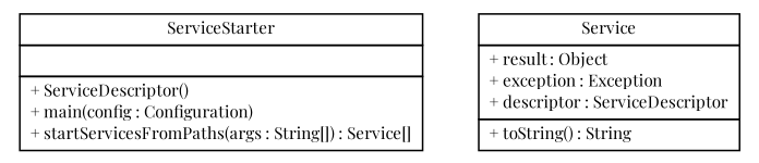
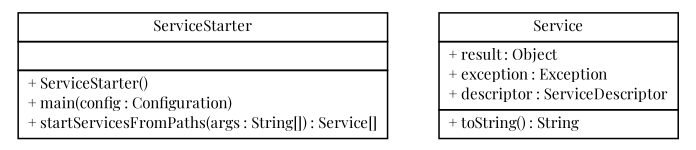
  digraph {
    nodesep=0.25
    ranksep=0.5
    fontname="Playfair Display"
    node [fontcolor=black fontname="Playfair Display" fontsize=10.0 shape=plaintext]
-   n1 [label=<<table title="sorcer.com.sun.jini.start.ServiceStarter" border="0" cellborder="1" cellspacing="0" cellpadding="2" port="p" href="./ServiceStarter.html"> 		<tr><td><table border="0" cellspacing="0" cellpadding="1"> <tr><td align="center" balign="center"> ServiceStarter </td></tr> 		</table></td></tr> 		<tr><td><table border="0" cellspacing="0" cellpadding="1"> <tr><td align="left" balign="left">  </td></tr> 		</table></td></tr> 		<tr><td><table border="0" cellspacing="0" cellpadding="1"> <tr><td align="left" balign="left"> + ServiceDescriptor() </td></tr> <tr><td align="left" balign="left"> + main(config : Configuration) </td></tr> <tr><td align="left" balign="left"> + startServicesFromPaths(args : String[]) : Service[] </td></tr> 		</table></td></tr> 		</table>>]
+   n1 [label=<<table title="sorcer.com.sun.jini.start.ServiceStarter" border="0" cellborder="1" cellspacing="0" cellpadding="2" port="p" href="./ServiceStarter.html"> 		<tr><td><table border="0" cellspacing="0" cellpadding="1"> <tr><td align="center" balign="center"> ServiceStarter </td></tr> 		</table></td></tr> 		<tr><td><table border="0" cellspacing="0" cellpadding="1"> <tr><td align="left" balign="left">  </td></tr> 		</table></td></tr> 		<tr><td><table border="0" cellspacing="0" cellpadding="1"> <tr><td align="left" balign="left"> + ServiceStarter() </td></tr> <tr><td align="left" balign="left"> + main(config : Configuration) </td></tr> <tr><td align="left" balign="left"> + startServicesFromPaths(args : String[]) : Service[] </td></tr> 		</table></td></tr> 		</table>>]
    n2 [label=<<table title="sorcer.com.sun.jini.start.Service" border="0" cellborder="1" cellspacing="0" cellpadding="2" port="p" href="./Service.html"> 		<tr><td><table border="0" cellspacing="0" cellpadding="1"> <tr><td align="center" balign="center"> Service </td></tr> 		</table></td></tr> 		<tr><td><table border="0" cellspacing="0" cellpadding="1"> <tr><td align="left" balign="left"> + result : Object </td></tr> <tr><td align="left" balign="left"> + exception : Exception </td></tr> <tr><td align="left" balign="left"> + descriptor : ServiceDescriptor </td></tr> 		</table></td></tr> 		<tr><td><table border="0" cellspacing="0" cellpadding="1"> <tr><td align="left" balign="left"> + toString() : String </td></tr> 		</table></td></tr> 		</table>>]
  }
